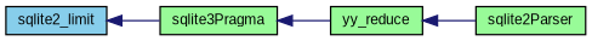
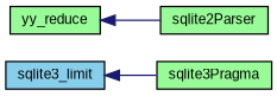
  digraph {
    fontname="Liberation Sans"
    rankdir=LR
    node [color=black fillcolor=palegreen fontname="Liberation Sans" fontsize=10 shape=record style=filled]
    edge [color=midnightblue dir=back fontname="Liberation Sans" fontsize=10 labelfontname=FreeSans labelfontsize=10 style=solid]
-   n1 [fillcolor=skyblue fontcolor=black height=0.2 label=sqlite2_limit width=0.4]
+   n1 [fillcolor=skyblue fontcolor=black height=0.2 label=sqlite3_limit width=0.4]
    n2 [height=0.2 label=sqlite3Pragma width=0.4]
    n3 [height=0.2 label=yy_reduce width=0.4]
    n4 [height=0.2 label=sqlite2Parser width=0.4]
    n1 -> n2
-   n2 -> n3
    n3 -> n4
  }
